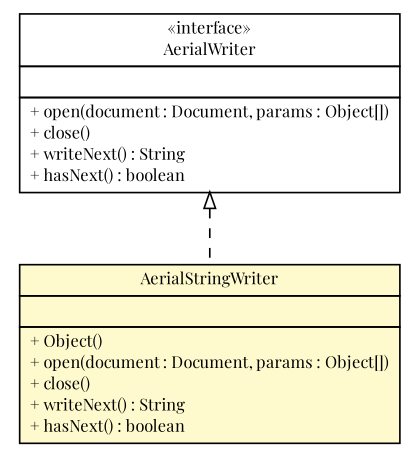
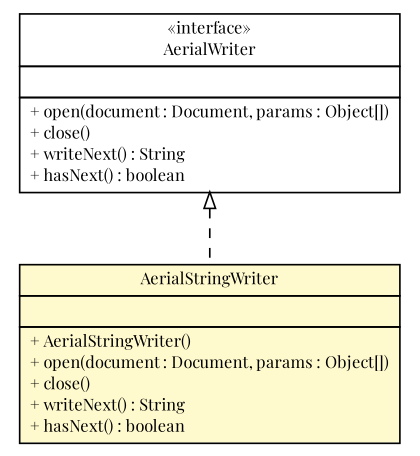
  digraph {
    nodesep=0.25
    ranksep=0.5
    fontname="Playfair Display"
    node [fontcolor=black fontname="Playfair Display" fontsize=10.0 shape=plaintext]
    n1 [label=<<table title="com.github.mkolisnyk.aerial.AerialWriter" border="0" cellborder="1" cellspacing="0" cellpadding="2" port="p" href="../AerialWriter.html"> 		<tr><td><table border="0" cellspacing="0" cellpadding="1"> <tr><td align="center" balign="center"> &#171;interface&#187; </td></tr> <tr><td align="center" balign="center"> AerialWriter </td></tr> 		</table></td></tr> 		<tr><td><table border="0" cellspacing="0" cellpadding="1"> <tr><td align="left" balign="left">  </td></tr> 		</table></td></tr> 		<tr><td><table border="0" cellspacing="0" cellpadding="1"> <tr><td align="left" balign="left"> + open(document : Document, params : Object[]) </td></tr> <tr><td align="left" balign="left"> + close() </td></tr> <tr><td align="left" balign="left"> + writeNext() : String </td></tr> <tr><td align="left" balign="left"> + hasNext() : boolean </td></tr> 		</table></td></tr> 		</table>>]
-   n2 [label=<<table title="com.github.mkolisnyk.aerial.writers.AerialStringWriter" border="0" cellborder="1" cellspacing="0" cellpadding="2" port="p" bgcolor="lemonChiffon" href="./AerialStringWriter.html"> 		<tr><td><table border="0" cellspacing="0" cellpadding="1"> <tr><td align="center" balign="center"> AerialStringWriter </td></tr> 		</table></td></tr> 		<tr><td><table border="0" cellspacing="0" cellpadding="1"> <tr><td align="left" balign="left">  </td></tr> 		</table></td></tr> 		<tr><td><table border="0" cellspacing="0" cellpadding="1"> <tr><td align="left" balign="left"> + Object() </td></tr> <tr><td align="left" balign="left"> + open(document : Document, params : Object[]) </td></tr> <tr><td align="left" balign="left"> + close() </td></tr> <tr><td align="left" balign="left"> + writeNext() : String </td></tr> <tr><td align="left" balign="left"> + hasNext() : boolean </td></tr> 		</table></td></tr> 		</table>>]
+   n2 [label=<<table title="com.github.mkolisnyk.aerial.writers.AerialStringWriter" border="0" cellborder="1" cellspacing="0" cellpadding="2" port="p" bgcolor="lemonChiffon" href="./AerialStringWriter.html"> 		<tr><td><table border="0" cellspacing="0" cellpadding="1"> <tr><td align="center" balign="center"> AerialStringWriter </td></tr> 		</table></td></tr> 		<tr><td><table border="0" cellspacing="0" cellpadding="1"> <tr><td align="left" balign="left">  </td></tr> 		</table></td></tr> 		<tr><td><table border="0" cellspacing="0" cellpadding="1"> <tr><td align="left" balign="left"> + AerialStringWriter() </td></tr> <tr><td align="left" balign="left"> + open(document : Document, params : Object[]) </td></tr> <tr><td align="left" balign="left"> + close() </td></tr> <tr><td align="left" balign="left"> + writeNext() : String </td></tr> <tr><td align="left" balign="left"> + hasNext() : boolean </td></tr> 		</table></td></tr> 		</table>>]
    n1 -> n2 [arrowtail=empty dir=back fontname="Playfair Display" fontsize=10 headport=p labelfontname=arial labelfontsize=10 style=dashed tailport=p]
  }
